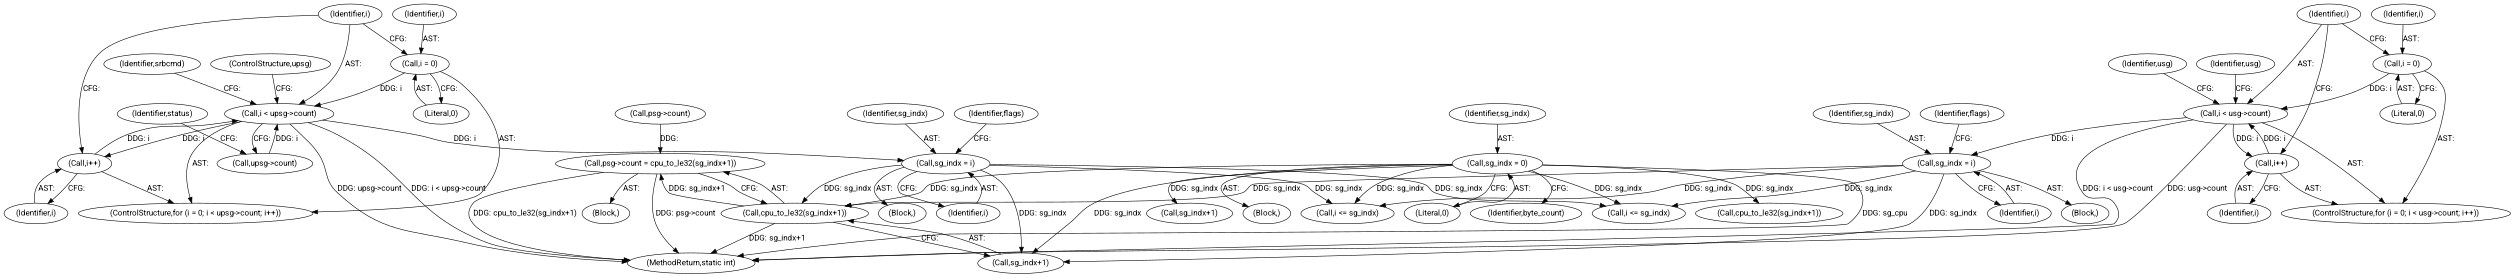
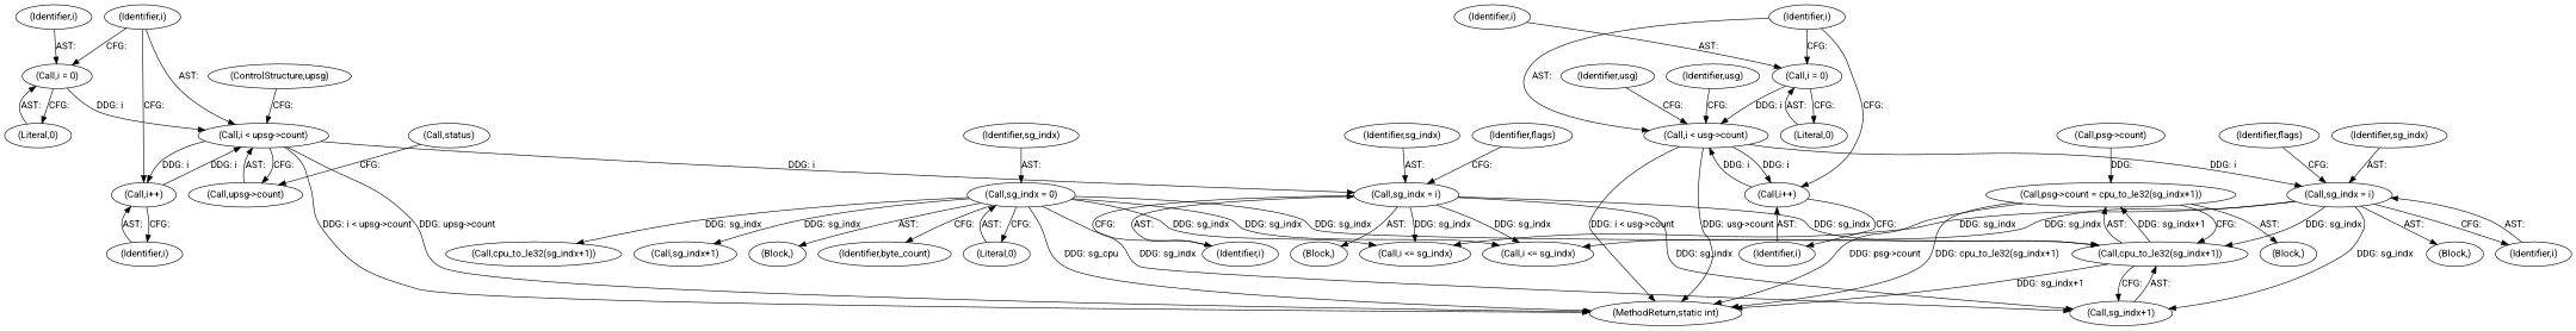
  digraph {
    fontname=Roboto
    node [fontname=Roboto]
    edge [fontname=Roboto]
    n1 [label="(Call,psg->count = cpu_to_le32(sg_indx+1))"]
    n2 [label="(Call,cpu_to_le32(sg_indx+1))"]
    n3 [label="(MethodReturn,static int)"]
    n4 [label="(Block,)"]
    n5 [label="(Call,sg_indx+1)"]
    n6 [label="(Call,sg_indx = i)"]
    n7 [label="(Block,)"]
    n8 [label="(Call,i <= sg_indx)"]
    n9 [label="(Call,i <= sg_indx)"]
    n10 [label="(Identifier,i)"]
    n11 [label="(Call,i < usg->count)"]
    n12 [label="(Call,i++)"]
-   n13 [label="(ControlStructure,for (i = 0; i < usg->count; i++))"]
    n14 [label="(Identifier,i)"]
    n15 [label="(Call,i = 0)"]
    n16 [label="(Literal,0)"]
    n17 [label="(Call,sg_indx = 0)"]
    n18 [label="(Literal,0)"]
    n19 [label="(Call,cpu_to_le32(sg_indx+1))"]
    n20 [label="(Call,sg_indx+1)"]
    n21 [label="(Block,)"]
    n22 [label="(Identifier,byte_count)"]
    n23 [label="(Call,sg_indx = i)"]
    n24 [label="(Identifier,i)"]
    n25 [label="(Block,)"]
    n26 [label="(Call,i < upsg->count)"]
    n27 [label="(Call,i++)"]
    n28 [label="(Call,upsg->count)"]
-   n29 [label="(ControlStructure,for (i = 0; i < upsg->count; i++))"]
    n30 [label="(Identifier,i)"]
    n31 [label="(Call,i = 0)"]
    n32 [label="(Literal,0)"]
-   n33 [label="(Identifier,status)"]
+   n33 [label="(Call,status)"]
    n34 [label="(Identifier,usg)"]
    n35 [label="(Identifier,i)"]
    n36 [label="(Identifier,i)"]
    n37 [label="(Identifier,sg_indx)"]
    n38 [label="(Identifier,sg_indx)"]
    n39 [label="(Identifier,i)"]
    n40 [label="(Identifier,flags)"]
    n41 [label="(Call,psg->count)"]
    n42 [label="(ControlStructure,upsg)"]
    n43 [label="(Identifier,flags)"]
    n44 [label="(Identifier,i)"]
-   n45 [label="(Identifier,srbcmd)"]
    n46 [label="(Identifier,sg_indx)"]
    n47 [label="(Identifier,usg)"]
    n1 -> n2 [label="CFG: "]
    n1 -> n3 [label="DDG: psg->count"]
    n1 -> n3 [label="DDG: cpu_to_le32(sg_indx+1)"]
    n1 -> n4 [label="AST: "]
    n2 -> n1 [label="AST: "]
    n2 -> n1 [label="DDG: sg_indx+1"]
    n2 -> n3 [label="DDG: sg_indx+1"]
    n2 -> n5 [label="CFG: "]
    n5 -> n2 [label="AST: "]
    n6 -> n2 [label="DDG: sg_indx"]
    n6 -> n5 [label="DDG: sg_indx"]
    n6 -> n7 [label="AST: "]
    n6 -> n8 [label="DDG: sg_indx"]
    n6 -> n9 [label="DDG: sg_indx"]
    n6 -> n10 [label="CFG: "]
    n10 -> n6 [label="AST: "]
    n11 -> n3 [label="DDG: i < usg->count"]
    n11 -> n3 [label="DDG: usg->count"]
    n11 -> n6 [label="DDG: i"]
    n11 -> n12 [label="DDG: i"]
-   n11 -> n13 [label="AST: "]
    n12 -> n11 [label="DDG: i"]
-   n12 -> n13 [label="AST: "]
    n12 -> n14 [label="CFG: "]
    n14 -> n12 [label="AST: "]
    n15 -> n11 [label="DDG: i"]
-   n15 -> n13 [label="AST: "]
    n15 -> n16 [label="CFG: "]
    n16 -> n15 [label="AST: "]
    n17 -> n2 [label="DDG: sg_indx"]
    n17 -> n3 [label="DDG: sg_cpu"]
    n17 -> n5 [label="DDG: sg_indx"]
    n17 -> n8 [label="DDG: sg_indx"]
    n17 -> n9 [label="DDG: sg_indx"]
    n17 -> n18 [label="CFG: "]
    n17 -> n19 [label="DDG: sg_indx"]
    n17 -> n20 [label="DDG: sg_indx"]
    n17 -> n21 [label="AST: "]
    n17 -> n22 [label="CFG: "]
    n18 -> n17 [label="AST: "]
    n23 -> n2 [label="DDG: sg_indx"]
    n23 -> n5 [label="DDG: sg_indx"]
    n23 -> n8 [label="DDG: sg_indx"]
    n23 -> n9 [label="DDG: sg_indx"]
    n23 -> n24 [label="CFG: "]
    n23 -> n25 [label="AST: "]
    n24 -> n23 [label="AST: "]
    n26 -> n3 [label="DDG: i < upsg->count"]
    n26 -> n3 [label="DDG: upsg->count"]
    n26 -> n23 [label="DDG: i"]
    n26 -> n27 [label="DDG: i"]
    n26 -> n28 [label="CFG: "]
-   n26 -> n29 [label="AST: "]
    n27 -> n26 [label="DDG: i"]
-   n27 -> n29 [label="AST: "]
    n27 -> n30 [label="CFG: "]
-   n28 -> n26 [label="DDG: i"]
+   n28 -> n26 [label="AST: "]
    n30 -> n27 [label="AST: "]
    n31 -> n26 [label="DDG: i"]
-   n31 -> n29 [label="AST: "]
    n31 -> n32 [label="CFG: "]
    n32 -> n31 [label="AST: "]
    n33 -> n28 [label="CFG: "]
    n34 -> n11 [label="CFG: "]
    n35 -> n26 [label="AST: "]
    n35 -> n27 [label="CFG: "]
    n35 -> n31 [label="CFG: "]
    n36 -> n11 [label="AST: "]
    n36 -> n12 [label="CFG: "]
    n36 -> n15 [label="CFG: "]
    n37 -> n23 [label="AST: "]
    n38 -> n17 [label="AST: "]
    n39 -> n31 [label="AST: "]
    n40 -> n6 [label="CFG: "]
    n41 -> n1 [label="DDG: "]
    n42 -> n26 [label="CFG: "]
    n43 -> n23 [label="CFG: "]
    n44 -> n15 [label="AST: "]
-   n45 -> n26 [label="CFG: "]
    n46 -> n6 [label="AST: "]
    n47 -> n11 [label="CFG: "]
  }
